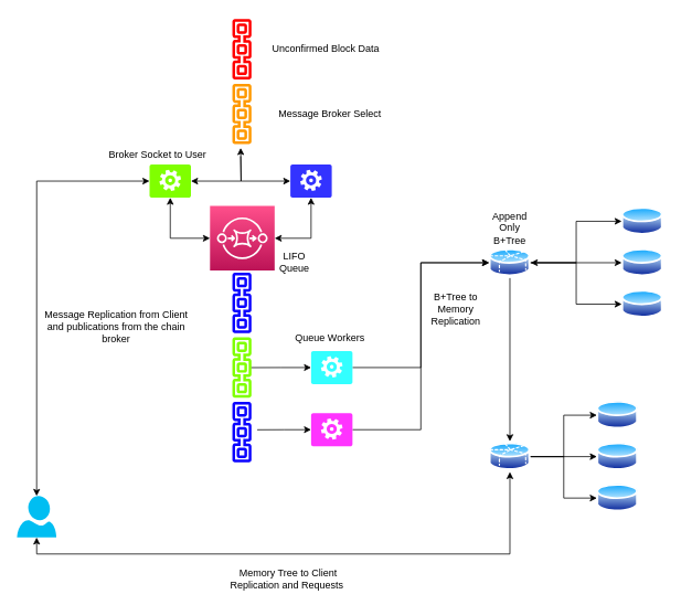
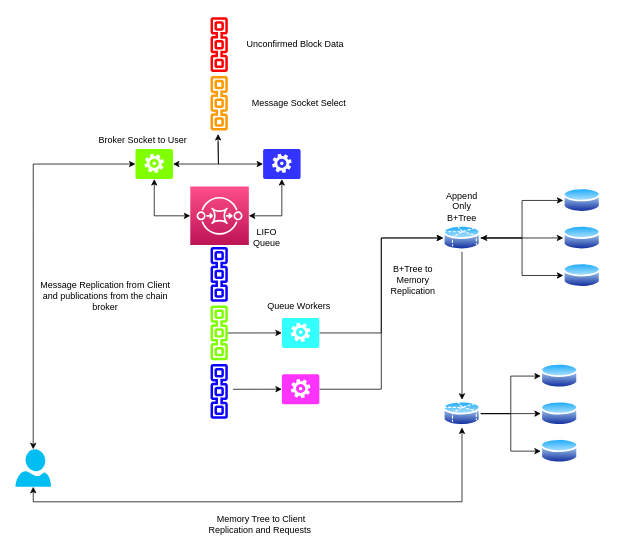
  <mxCell id="0" />
  <mxCell id="1" parent="0" />
  <mxCell id="2" style="edgeStyle=orthogonalEdgeStyle;rounded=0;orthogonalLoop=1;jettySize=auto;html=1;exitX=1;exitY=0.5;exitDx=0;exitDy=0;entryX=0;entryY=0.5;entryDx=0;entryDy=0;startArrow=classic;startFill=1;" edge="1" parent="1" source="6" target="8"><mxGeometry relative="1" as="geometry" /></mxCell>
  <mxCell id="3" style="edgeStyle=orthogonalEdgeStyle;rounded=0;orthogonalLoop=1;jettySize=auto;html=1;exitX=1;exitY=0.5;exitDx=0;exitDy=0;entryX=0;entryY=0.5;entryDx=0;entryDy=0;" edge="1" parent="1" source="6" target="7"><mxGeometry relative="1" as="geometry" /></mxCell>
  <mxCell id="4" style="edgeStyle=orthogonalEdgeStyle;rounded=0;orthogonalLoop=1;jettySize=auto;html=1;exitX=1;exitY=0.5;exitDx=0;exitDy=0;entryX=0;entryY=0.5;entryDx=0;entryDy=0;" edge="1" parent="1" source="6" target="9"><mxGeometry relative="1" as="geometry" /></mxCell>
  <mxCell id="5" style="edgeStyle=orthogonalEdgeStyle;rounded=0;orthogonalLoop=1;jettySize=auto;html=1;exitX=0.5;exitY=1;exitDx=0;exitDy=0;entryX=0.5;entryY=0;entryDx=0;entryDy=0;startArrow=none;startFill=0;endArrow=classic;endFill=1;" edge="1" parent="1" source="6" target="23"><mxGeometry relative="1" as="geometry" /></mxCell>
  <mxCell id="6" value="" style="aspect=fixed;perimeter=ellipsePerimeter;html=1;align=center;shadow=0;dashed=0;spacingTop=3;image;image=img/lib/active_directory/database_partition_5.svg;" vertex="1" parent="1"><mxGeometry x="590" y="298" width="50" height="37" as="geometry" /></mxCell>
  <mxCell id="7" value="" style="aspect=fixed;perimeter=ellipsePerimeter;html=1;align=center;shadow=0;dashed=0;spacingTop=3;image;image=img/lib/active_directory/database.svg;" vertex="1" parent="1"><mxGeometry x="750" y="248" width="50" height="37" as="geometry" /></mxCell>
  <mxCell id="8" value="" style="aspect=fixed;perimeter=ellipsePerimeter;html=1;align=center;shadow=0;dashed=0;spacingTop=3;image;image=img/lib/active_directory/database.svg;" vertex="1" parent="1"><mxGeometry x="750" y="298" width="50" height="37" as="geometry" /></mxCell>
  <mxCell id="9" value="" style="aspect=fixed;perimeter=ellipsePerimeter;html=1;align=center;shadow=0;dashed=0;spacingTop=3;image;image=img/lib/active_directory/database.svg;" vertex="1" parent="1"><mxGeometry x="750" y="348" width="50" height="37" as="geometry" /></mxCell>
  <mxCell id="10" value="" style="outlineConnect=0;fontColor=#232F3E;gradientColor=none;strokeColor=none;dashed=0;verticalLabelPosition=bottom;verticalAlign=top;align=center;html=1;fontSize=12;fontStyle=0;aspect=fixed;shape=mxgraph.aws4.blockchain_resource;direction=south;fillColor=#0B03FF;" vertex="1" parent="1"><mxGeometry x="280" y="326" width="23" height="78" as="geometry" /></mxCell>
  <mxCell id="11" value="" style="outlineConnect=0;fontColor=#232F3E;gradientColor=none;fillColor=#FF9900;strokeColor=none;dashed=0;verticalLabelPosition=bottom;verticalAlign=top;align=center;html=1;fontSize=12;fontStyle=0;aspect=fixed;shape=mxgraph.aws4.blockchain_resource;direction=south;" vertex="1" parent="1"><mxGeometry x="280" y="98" width="23" height="78" as="geometry" /></mxCell>
  <mxCell id="12" style="edgeStyle=orthogonalEdgeStyle;rounded=0;orthogonalLoop=1;jettySize=auto;html=1;exitX=1;exitY=0.5;exitDx=0;exitDy=0;exitPerimeter=0;startArrow=classic;startFill=1;endArrow=none;endFill=0;" edge="1" parent="1" source="15"><mxGeometry relative="1" as="geometry"><mxPoint x="290" y="188" as="targetPoint" /></mxGeometry></mxCell>
  <mxCell id="13" style="edgeStyle=orthogonalEdgeStyle;rounded=0;orthogonalLoop=1;jettySize=auto;html=1;exitX=0.5;exitY=1;exitDx=0;exitDy=0;exitPerimeter=0;entryX=0;entryY=0.5;entryDx=0;entryDy=0;entryPerimeter=0;startArrow=classic;startFill=1;" edge="1" parent="1" source="15" target="30"><mxGeometry relative="1" as="geometry" /></mxCell>
  <mxCell id="14" style="edgeStyle=orthogonalEdgeStyle;rounded=0;orthogonalLoop=1;jettySize=auto;html=1;exitX=0;exitY=0.5;exitDx=0;exitDy=0;exitPerimeter=0;entryX=0.5;entryY=0;entryDx=0;entryDy=0;entryPerimeter=0;startArrow=classic;startFill=1;endArrow=classic;endFill=1;" edge="1" parent="1" source="15" target="34"><mxGeometry relative="1" as="geometry" /></mxCell>
  <mxCell id="15" value="" style="verticalLabelPosition=bottom;html=1;verticalAlign=top;align=center;strokeColor=none;shape=mxgraph.azure.worker_role;fillColor=#80FF00;" vertex="1" parent="1"><mxGeometry x="180" y="198" width="50" height="40" as="geometry" /></mxCell>
  <mxCell id="16" style="edgeStyle=orthogonalEdgeStyle;rounded=0;orthogonalLoop=1;jettySize=auto;html=1;exitX=0;exitY=0.5;exitDx=0;exitDy=0;exitPerimeter=0;startArrow=classic;startFill=1;endArrow=classic;endFill=1;" edge="1" parent="1" source="18"><mxGeometry relative="1" as="geometry"><mxPoint x="290" y="178" as="targetPoint" /></mxGeometry></mxCell>
  <mxCell id="17" style="edgeStyle=orthogonalEdgeStyle;rounded=0;orthogonalLoop=1;jettySize=auto;html=1;exitX=0.5;exitY=1;exitDx=0;exitDy=0;exitPerimeter=0;entryX=1;entryY=0.5;entryDx=0;entryDy=0;entryPerimeter=0;startArrow=classic;startFill=1;" edge="1" parent="1" source="18" target="30"><mxGeometry relative="1" as="geometry" /></mxCell>
  <mxCell id="18" value="" style="verticalLabelPosition=bottom;html=1;verticalAlign=top;align=center;strokeColor=none;shape=mxgraph.azure.worker_role;fillColor=#3333FF;" vertex="1" parent="1"><mxGeometry x="350" y="198" width="50" height="40" as="geometry" /></mxCell>
  <mxCell id="19" style="edgeStyle=orthogonalEdgeStyle;rounded=0;orthogonalLoop=1;jettySize=auto;html=1;exitX=1;exitY=0.5;exitDx=0;exitDy=0;entryX=0;entryY=0.5;entryDx=0;entryDy=0;" edge="1" parent="1" source="23" target="25"><mxGeometry relative="1" as="geometry" /></mxCell>
  <mxCell id="20" style="edgeStyle=orthogonalEdgeStyle;rounded=0;orthogonalLoop=1;jettySize=auto;html=1;exitX=1;exitY=0.5;exitDx=0;exitDy=0;entryX=0;entryY=0.5;entryDx=0;entryDy=0;" edge="1" parent="1" source="23" target="24"><mxGeometry relative="1" as="geometry" /></mxCell>
  <mxCell id="21" style="edgeStyle=orthogonalEdgeStyle;rounded=0;orthogonalLoop=1;jettySize=auto;html=1;exitX=1;exitY=0.5;exitDx=0;exitDy=0;entryX=0;entryY=0.5;entryDx=0;entryDy=0;" edge="1" parent="1" source="23" target="26"><mxGeometry relative="1" as="geometry" /></mxCell>
  <mxCell id="22" style="edgeStyle=orthogonalEdgeStyle;rounded=0;orthogonalLoop=1;jettySize=auto;html=1;exitX=0.5;exitY=1;exitDx=0;exitDy=0;entryX=0.5;entryY=1;entryDx=0;entryDy=0;entryPerimeter=0;startArrow=classic;startFill=1;endArrow=classic;endFill=1;" edge="1" parent="1" source="23" target="34"><mxGeometry relative="1" as="geometry" /></mxCell>
  <mxCell id="23" value="" style="aspect=fixed;perimeter=ellipsePerimeter;html=1;align=center;shadow=0;dashed=0;spacingTop=3;image;image=img/lib/active_directory/database_partition_5.svg;" vertex="1" parent="1"><mxGeometry x="590" y="532" width="50" height="37" as="geometry" /></mxCell>
  <mxCell id="24" value="" style="aspect=fixed;perimeter=ellipsePerimeter;html=1;align=center;shadow=0;dashed=0;spacingTop=3;image;image=img/lib/active_directory/database.svg;" vertex="1" parent="1"><mxGeometry x="720" y="482" width="50" height="37" as="geometry" /></mxCell>
  <mxCell id="25" value="" style="aspect=fixed;perimeter=ellipsePerimeter;html=1;align=center;shadow=0;dashed=0;spacingTop=3;image;image=img/lib/active_directory/database.svg;" vertex="1" parent="1"><mxGeometry x="720" y="532" width="50" height="37" as="geometry" /></mxCell>
  <mxCell id="26" value="" style="aspect=fixed;perimeter=ellipsePerimeter;html=1;align=center;shadow=0;dashed=0;spacingTop=3;image;image=img/lib/active_directory/database.svg;" vertex="1" parent="1"><mxGeometry x="720" y="582" width="50" height="37" as="geometry" /></mxCell>
  <mxCell id="27" value="" style="outlineConnect=0;fontColor=#232F3E;gradientColor=none;strokeColor=none;dashed=0;verticalLabelPosition=bottom;verticalAlign=top;align=center;html=1;fontSize=12;fontStyle=0;aspect=fixed;shape=mxgraph.aws4.blockchain_resource;direction=south;fillColor=#80FF00;" vertex="1" parent="1"><mxGeometry x="280" y="404" width="23" height="78" as="geometry" /></mxCell>
  <mxCell id="28" value="" style="outlineConnect=0;fontColor=#232F3E;gradientColor=none;strokeColor=none;dashed=0;verticalLabelPosition=bottom;verticalAlign=top;align=center;html=1;fontSize=12;fontStyle=0;aspect=fixed;shape=mxgraph.aws4.blockchain_resource;direction=south;fillColor=#0B03FF;" vertex="1" parent="1"><mxGeometry x="280" y="482" width="23" height="78" as="geometry" /></mxCell>
  <mxCell id="29" value="" style="outlineConnect=0;strokeColor=#b85450;dashed=0;verticalLabelPosition=bottom;verticalAlign=top;align=center;html=1;fontSize=12;fontStyle=0;aspect=fixed;shape=mxgraph.aws4.blockchain_resource;direction=south;fillColor=#FF0000;" vertex="1" parent="1"><mxGeometry x="280" y="20" width="23" height="78" as="geometry" /></mxCell>
  <mxCell id="30" value="" style="points=[[0,0,0],[0.25,0,0],[0.5,0,0],[0.75,0,0],[1,0,0],[0,1,0],[0.25,1,0],[0.5,1,0],[0.75,1,0],[1,1,0],[0,0.25,0],[0,0.5,0],[0,0.75,0],[1,0.25,0],[1,0.5,0],[1,0.75,0]];outlineConnect=0;fontColor=#232F3E;gradientColor=#FF4F8B;gradientDirection=north;fillColor=#BC1356;strokeColor=#ffffff;dashed=0;verticalLabelPosition=bottom;verticalAlign=top;align=center;html=1;fontSize=12;fontStyle=0;aspect=fixed;shape=mxgraph.aws4.resourceIcon;resIcon=mxgraph.aws4.sqs;" vertex="1" parent="1"><mxGeometry x="253" y="248" width="78" height="78" as="geometry" /></mxCell>
  <mxCell id="31" style="edgeStyle=orthogonalEdgeStyle;rounded=0;orthogonalLoop=1;jettySize=auto;html=1;exitX=0;exitY=0.5;exitDx=0;exitDy=0;exitPerimeter=0;startArrow=classic;startFill=1;endArrow=none;endFill=0;" edge="1" parent="1" source="33"><mxGeometry relative="1" as="geometry"><mxPoint x="310" y="518.118" as="targetPoint" /></mxGeometry></mxCell>
  <mxCell id="32" style="edgeStyle=orthogonalEdgeStyle;rounded=0;orthogonalLoop=1;jettySize=auto;html=1;exitX=1;exitY=0.5;exitDx=0;exitDy=0;exitPerimeter=0;entryX=0;entryY=0.5;entryDx=0;entryDy=0;startArrow=none;startFill=0;endArrow=classic;endFill=1;" edge="1" parent="1" source="33" target="6"><mxGeometry relative="1" as="geometry" /></mxCell>
  <mxCell id="33" value="" style="verticalLabelPosition=bottom;html=1;verticalAlign=top;align=center;strokeColor=none;shape=mxgraph.azure.worker_role;fillColor=#FF33FF;" vertex="1" parent="1"><mxGeometry x="375" y="498" width="50" height="40" as="geometry" /></mxCell>
  <mxCell id="34" value="" style="verticalLabelPosition=bottom;html=1;verticalAlign=top;align=center;strokeColor=none;fillColor=#00BEF2;shape=mxgraph.azure.user;" vertex="1" parent="1"><mxGeometry x="20" y="598" width="47.5" height="50" as="geometry" /></mxCell>
  <mxCell id="35" style="edgeStyle=orthogonalEdgeStyle;rounded=0;orthogonalLoop=1;jettySize=auto;html=1;exitX=0;exitY=0.5;exitDx=0;exitDy=0;exitPerimeter=0;startArrow=classic;startFill=1;endArrow=none;endFill=0;" edge="1" parent="1" source="37" target="27"><mxGeometry relative="1" as="geometry" /></mxCell>
  <mxCell id="36" style="edgeStyle=orthogonalEdgeStyle;rounded=0;orthogonalLoop=1;jettySize=auto;html=1;exitX=1;exitY=0.5;exitDx=0;exitDy=0;exitPerimeter=0;entryX=0;entryY=0.5;entryDx=0;entryDy=0;startArrow=none;startFill=0;endArrow=classic;endFill=1;" edge="1" parent="1" source="37" target="6"><mxGeometry relative="1" as="geometry" /></mxCell>
  <mxCell id="37" value="" style="verticalLabelPosition=bottom;html=1;verticalAlign=top;align=center;strokeColor=none;shape=mxgraph.azure.worker_role;fillColor=#33FFFF;" vertex="1" parent="1"><mxGeometry x="375" y="423" width="50" height="40" as="geometry" /></mxCell>
  <mxCell id="38" value="Unconfirmed Block Data" style="text;html=1;strokeColor=none;fillColor=none;align=center;verticalAlign=middle;whiteSpace=wrap;rounded=0;" vertex="1" parent="1"><mxGeometry x="303" y="49" width="180" height="20" as="geometry" /></mxCell>
- <mxCell id="39" value="Message Broker Select" style="text;html=1;strokeColor=none;fillColor=none;align=center;verticalAlign=middle;whiteSpace=wrap;rounded=0;" vertex="1" parent="1"><mxGeometry x="308" y="127" width="180" height="20" as="geometry" /></mxCell>
+ <mxCell id="39" value="Message Socket Select" style="text;html=1;strokeColor=none;fillColor=none;align=center;verticalAlign=middle;whiteSpace=wrap;rounded=0;" vertex="1" parent="1"><mxGeometry x="308" y="127" width="180" height="20" as="geometry" /></mxCell>
  <mxCell id="40" value="LIFO&lt;br&gt;Queue" style="text;html=1;strokeColor=none;fillColor=none;align=center;verticalAlign=middle;whiteSpace=wrap;rounded=0;" vertex="1" parent="1"><mxGeometry x="335" y="306" width="40" height="20" as="geometry" /></mxCell>
  <mxCell id="41" value="Broker Socket to User" style="text;html=1;strokeColor=none;fillColor=none;align=center;verticalAlign=middle;whiteSpace=wrap;rounded=0;" vertex="1" parent="1"><mxGeometry x="100" y="176" width="180" height="20" as="geometry" /></mxCell>
  <mxCell id="42" value="Queue Workers" style="text;html=1;strokeColor=none;fillColor=none;align=center;verticalAlign=middle;whiteSpace=wrap;rounded=0;" vertex="1" parent="1"><mxGeometry x="308" y="398" width="180" height="20" as="geometry" /></mxCell>
  <mxCell id="43" value="Append Only B+Tree" style="text;html=1;strokeColor=none;fillColor=none;align=center;verticalAlign=middle;whiteSpace=wrap;rounded=0;" vertex="1" parent="1"><mxGeometry x="595" y="265" width="40" height="20" as="geometry" /></mxCell>
  <mxCell id="44" value="B+Tree to Memory Replication" style="text;html=1;strokeColor=none;fillColor=none;align=center;verticalAlign=middle;whiteSpace=wrap;rounded=0;" vertex="1" parent="1"><mxGeometry x="525" y="363" width="50" height="20" as="geometry" /></mxCell>
  <mxCell id="45" value="&amp;nbsp;Memory Tree to Client Replication and Requests" style="text;html=1;strokeColor=none;fillColor=none;align=center;verticalAlign=middle;whiteSpace=wrap;rounded=0;" vertex="1" parent="1"><mxGeometry x="270" y="688" width="152" height="20" as="geometry" /></mxCell>
  <mxCell id="46" value="Message Replication from Client and publications from the chain broker" style="text;html=1;strokeColor=none;fillColor=none;align=center;verticalAlign=middle;whiteSpace=wrap;rounded=0;" vertex="1" parent="1"><mxGeometry x="50" y="384" width="180" height="20" as="geometry" /></mxCell>
